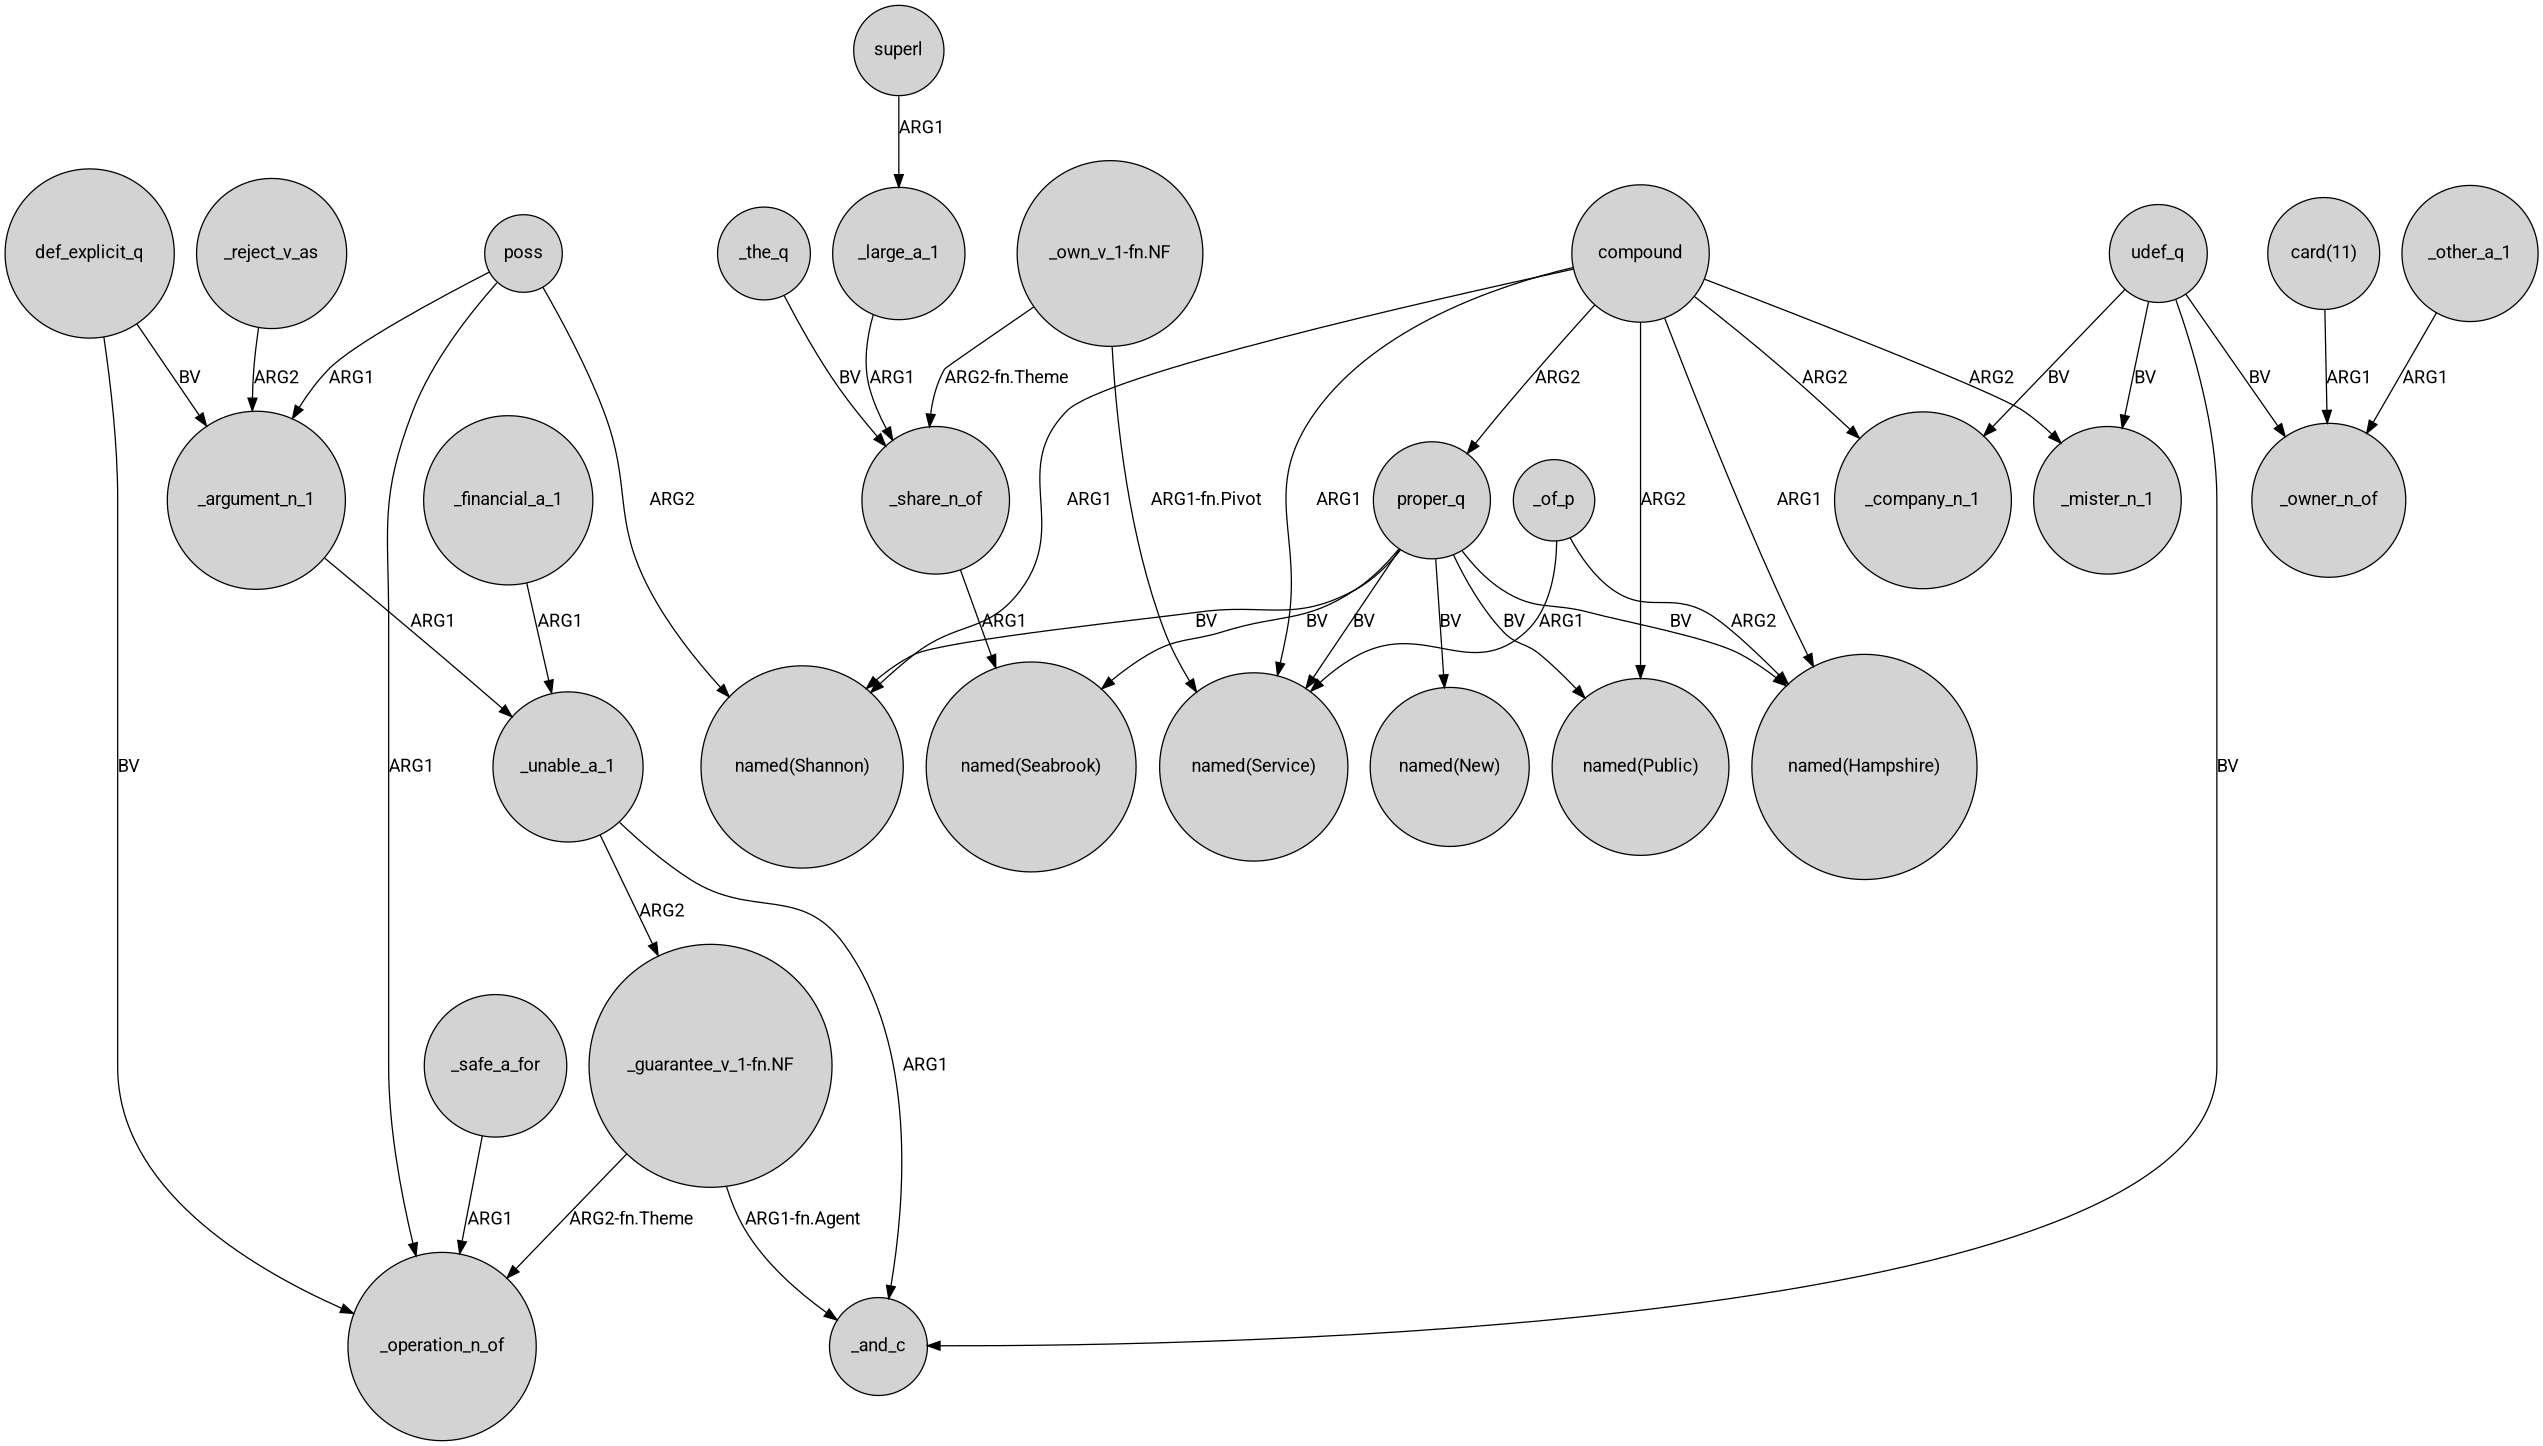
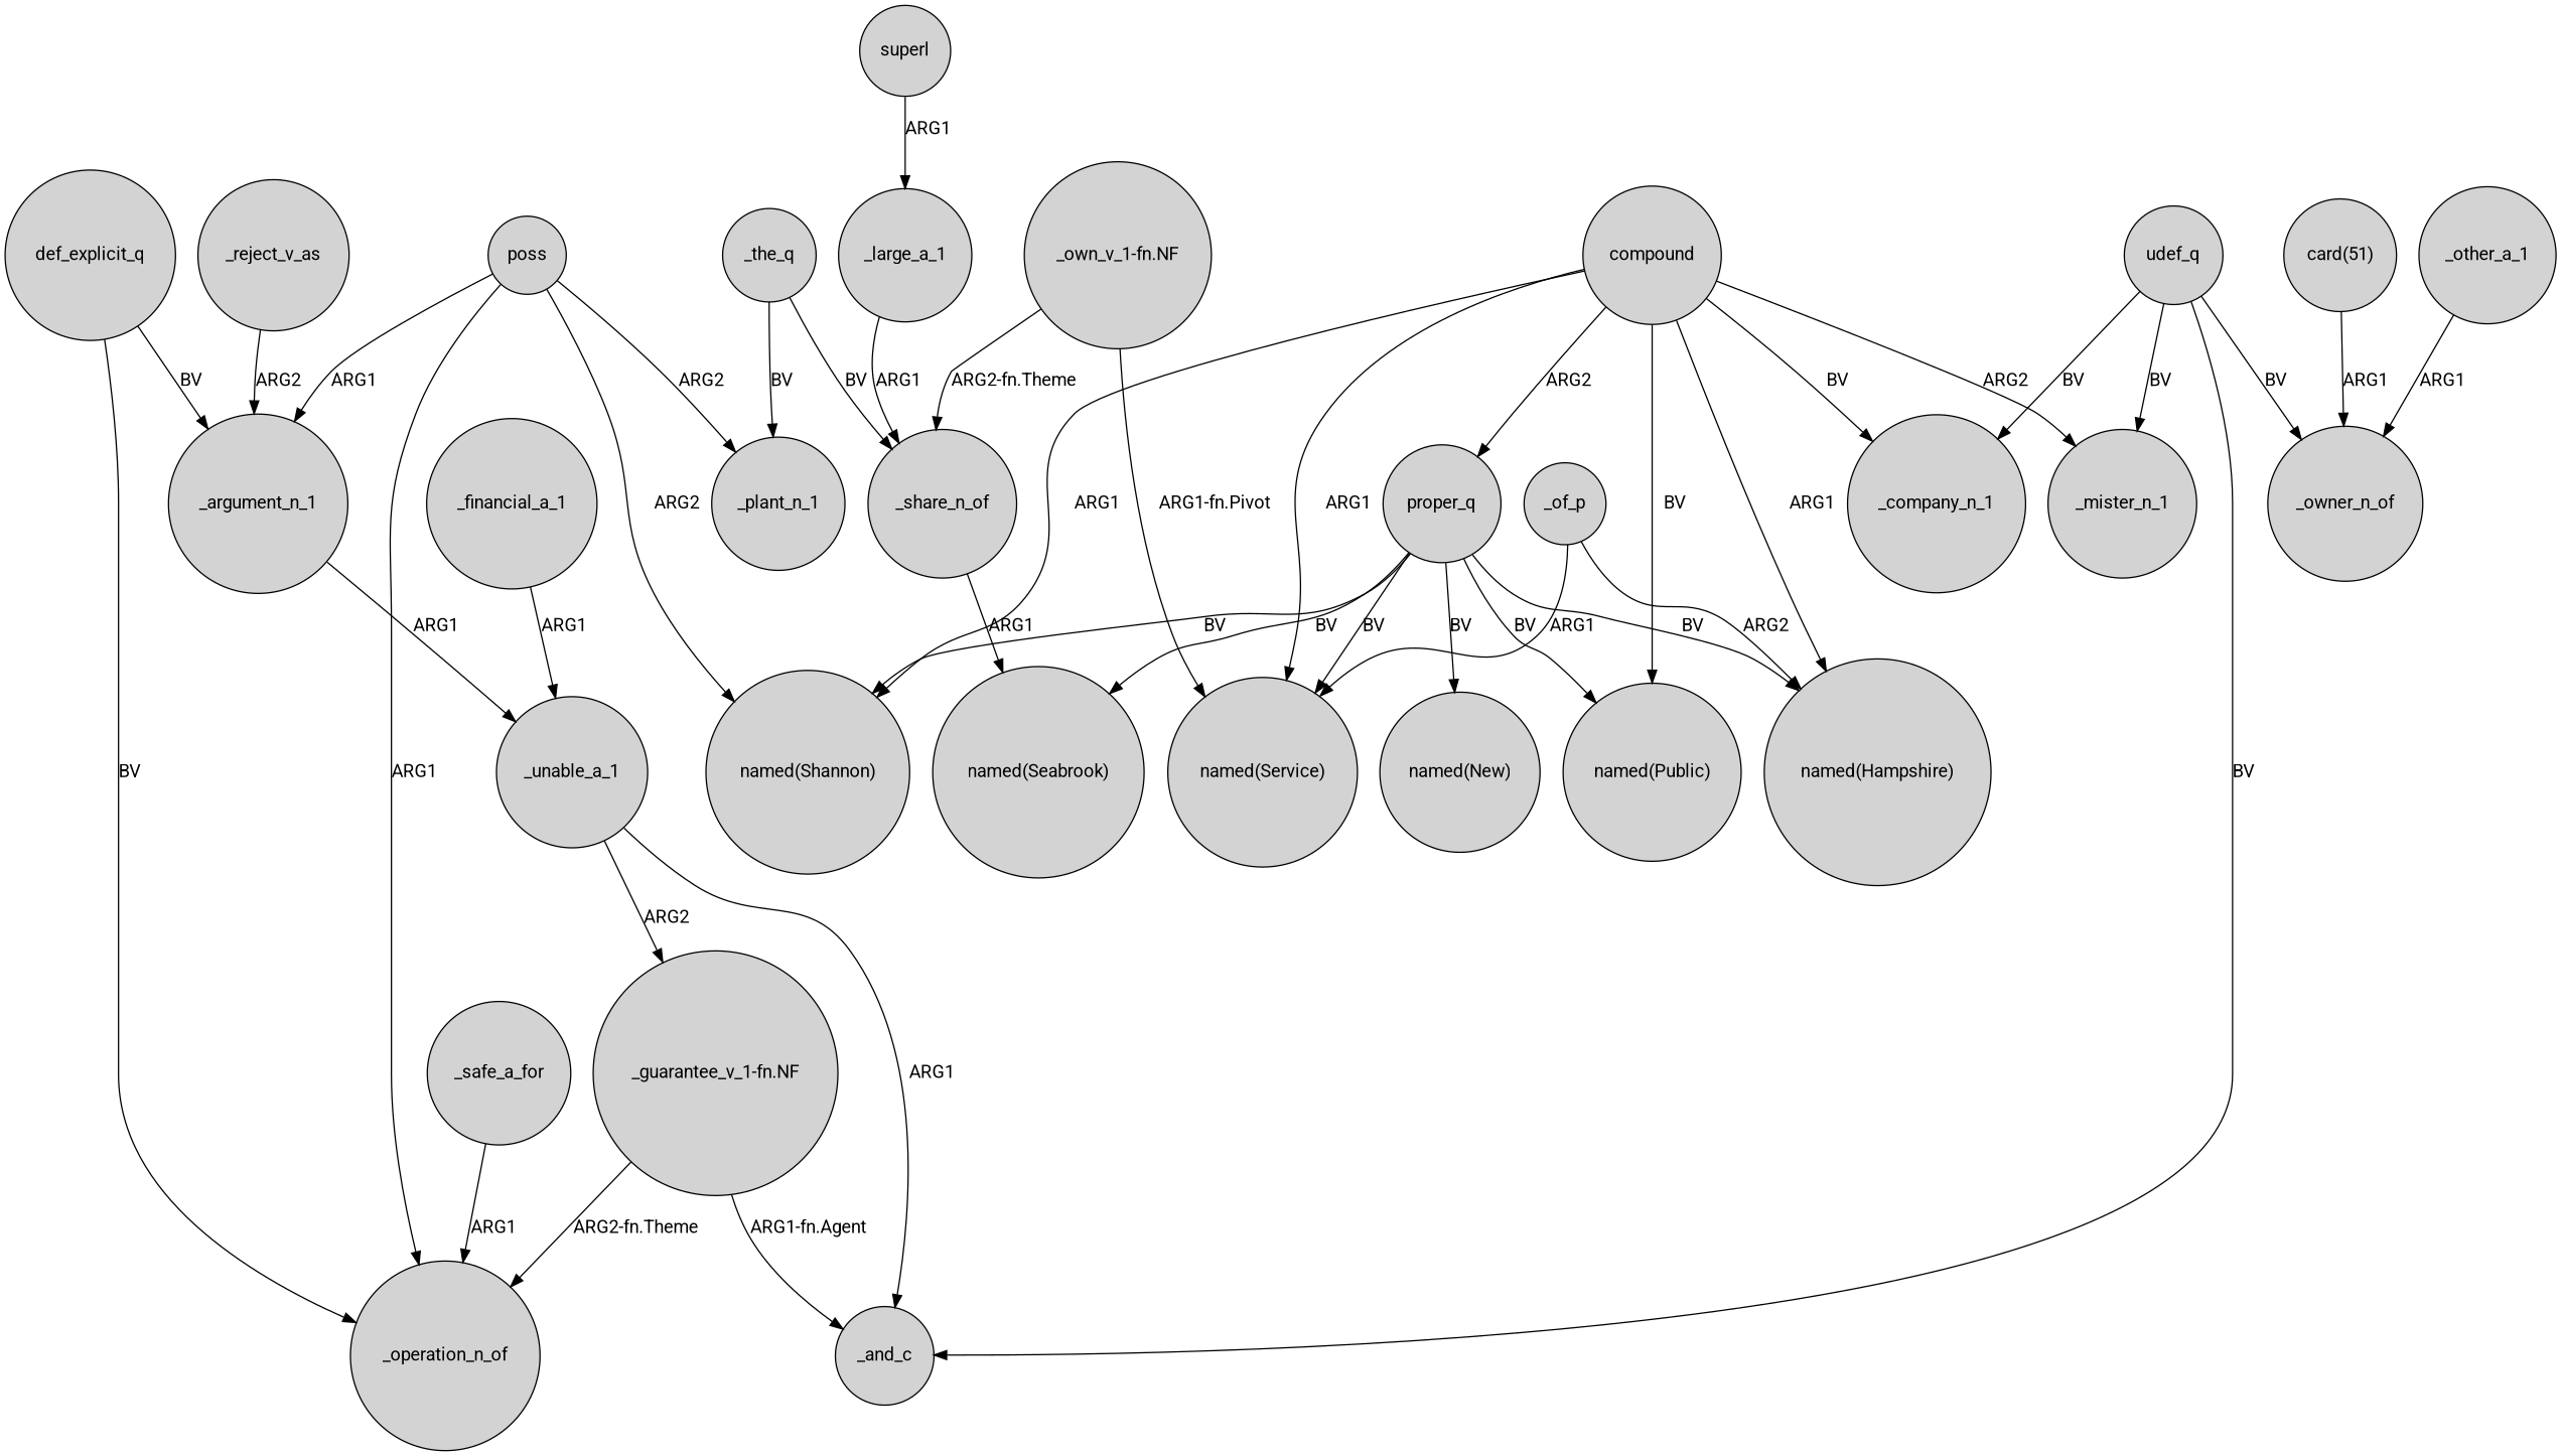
  digraph {
    fontname=Roboto
    node [fontname=Roboto shape=circle style=filled]
    edge [fontname=Roboto]
    superl
    _large_a_1
    _share_n_of
    "named(Seabrook)"
    _financial_a_1
    _unable_a_1
    "_guarantee_v_1-fn.NF"
    _and_c
    _operation_n_of
    poss
+   _plant_n_1
    "named(Shannon)"
    _argument_n_1
    compound
    _company_n_1
    _mister_n_1
    "named(Service)"
    "named(Hampshire)"
    "named(Public)"
    proper_q
-   "card(11)"
+   "card(11)" [label="card(51)"]
    _owner_n_of
    "named(New)"
    _the_q
    udef_q
    def_explicit_q
    "_own_v_1-fn.NF"
    _reject_v_as
    _of_p
    _safe_a_for
    _other_a_1
    superl -> _large_a_1 [label=ARG1]
    _large_a_1 -> _share_n_of [label=ARG1]
    _share_n_of -> "named(Seabrook)" [label=ARG1]
    _financial_a_1 -> _unable_a_1 [label=ARG1]
    _unable_a_1 -> "_guarantee_v_1-fn.NF" [label=ARG2]
    _unable_a_1 -> _and_c [label=ARG1]
    "_guarantee_v_1-fn.NF" -> _and_c [label="ARG1-fn.Agent"]
    "_guarantee_v_1-fn.NF" -> _operation_n_of [label="ARG2-fn.Theme"]
    poss -> _operation_n_of [label=ARG1]
+   poss -> _plant_n_1 [label=ARG2]
    poss -> "named(Shannon)" [label=ARG2]
    poss -> _argument_n_1 [label=ARG1]
    _argument_n_1 -> _unable_a_1 [label=ARG1]
    compound -> "named(Shannon)" [label=ARG1]
-   compound -> _company_n_1 [label=ARG2]
+   compound -> _company_n_1 [label=BV]
    compound -> _mister_n_1 [label=ARG2]
    compound -> "named(Service)" [label=ARG1]
    compound -> "named(Hampshire)" [label=ARG1]
-   compound -> "named(Public)" [label=ARG2]
+   compound -> "named(Public)" [label=BV]
    compound -> proper_q [label=ARG2]
    proper_q -> "named(Seabrook)" [label=BV]
    proper_q -> "named(Shannon)" [label=BV]
    proper_q -> "named(Service)" [label=BV]
    proper_q -> "named(Hampshire)" [label=BV]
    proper_q -> "named(Public)" [label=BV]
    proper_q -> "named(New)" [label=BV]
    "card(11)" -> _owner_n_of [label=ARG1]
    _the_q -> _share_n_of [label=BV]
+   _the_q -> _plant_n_1 [label=BV]
    udef_q -> _and_c [label=BV]
    udef_q -> _company_n_1 [label=BV]
    udef_q -> _mister_n_1 [label=BV]
    udef_q -> _owner_n_of [label=BV]
    def_explicit_q -> _operation_n_of [label=BV]
    def_explicit_q -> _argument_n_1 [label=BV]
    "_own_v_1-fn.NF" -> _share_n_of [label="ARG2-fn.Theme"]
    "_own_v_1-fn.NF" -> "named(Service)" [label="ARG1-fn.Pivot"]
    _reject_v_as -> _argument_n_1 [label=ARG2]
    _of_p -> "named(Service)" [label=ARG1]
    _of_p -> "named(Hampshire)" [label=ARG2]
    _safe_a_for -> _operation_n_of [label=ARG1]
    _other_a_1 -> _owner_n_of [label=ARG1]
  }
